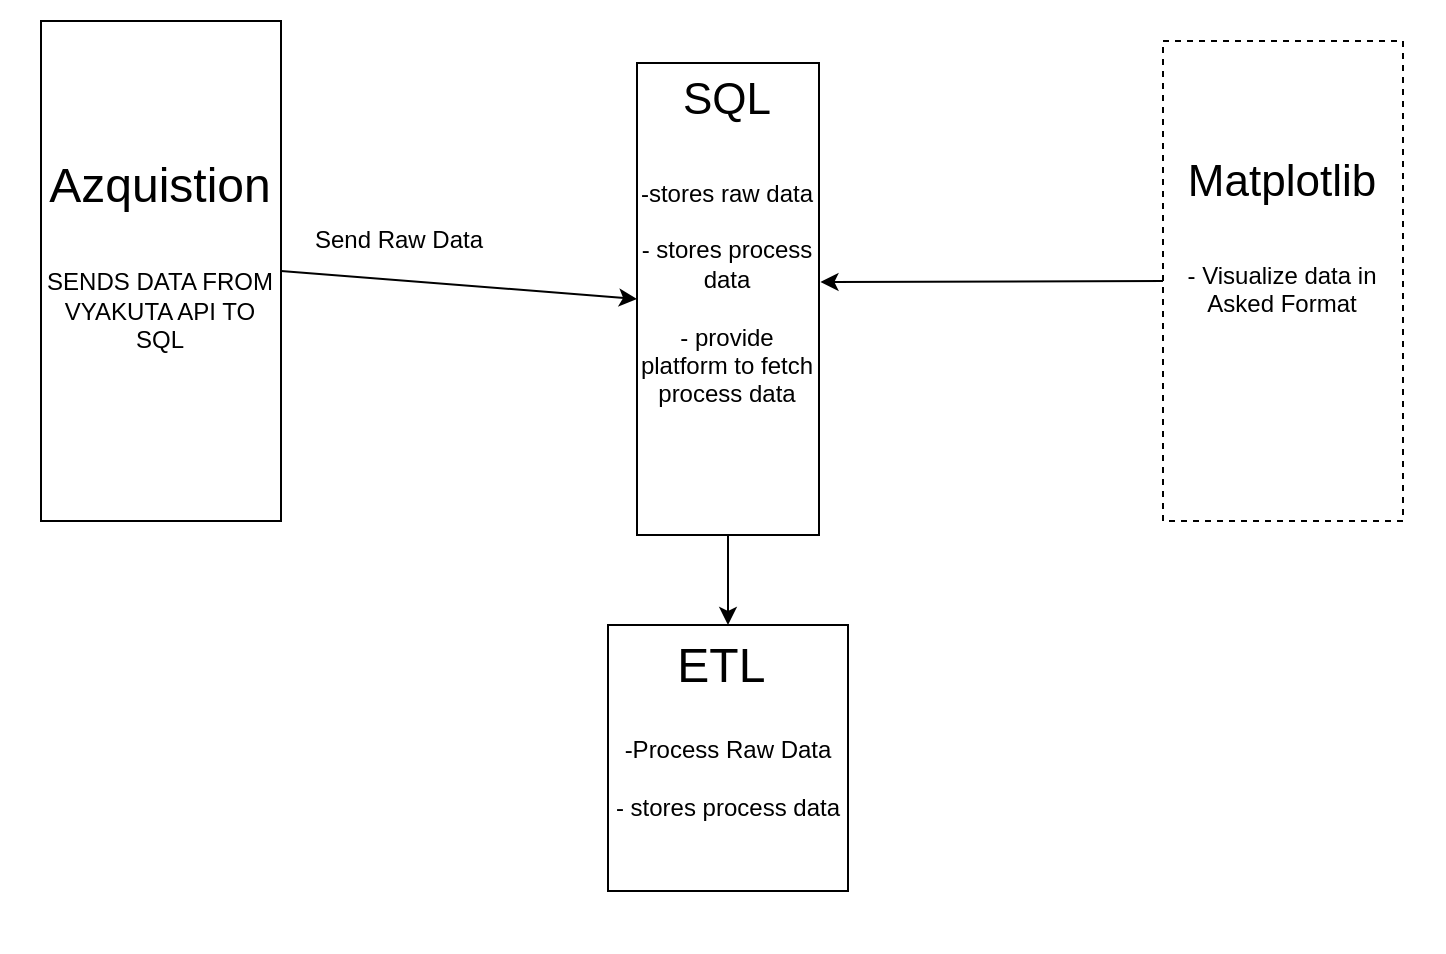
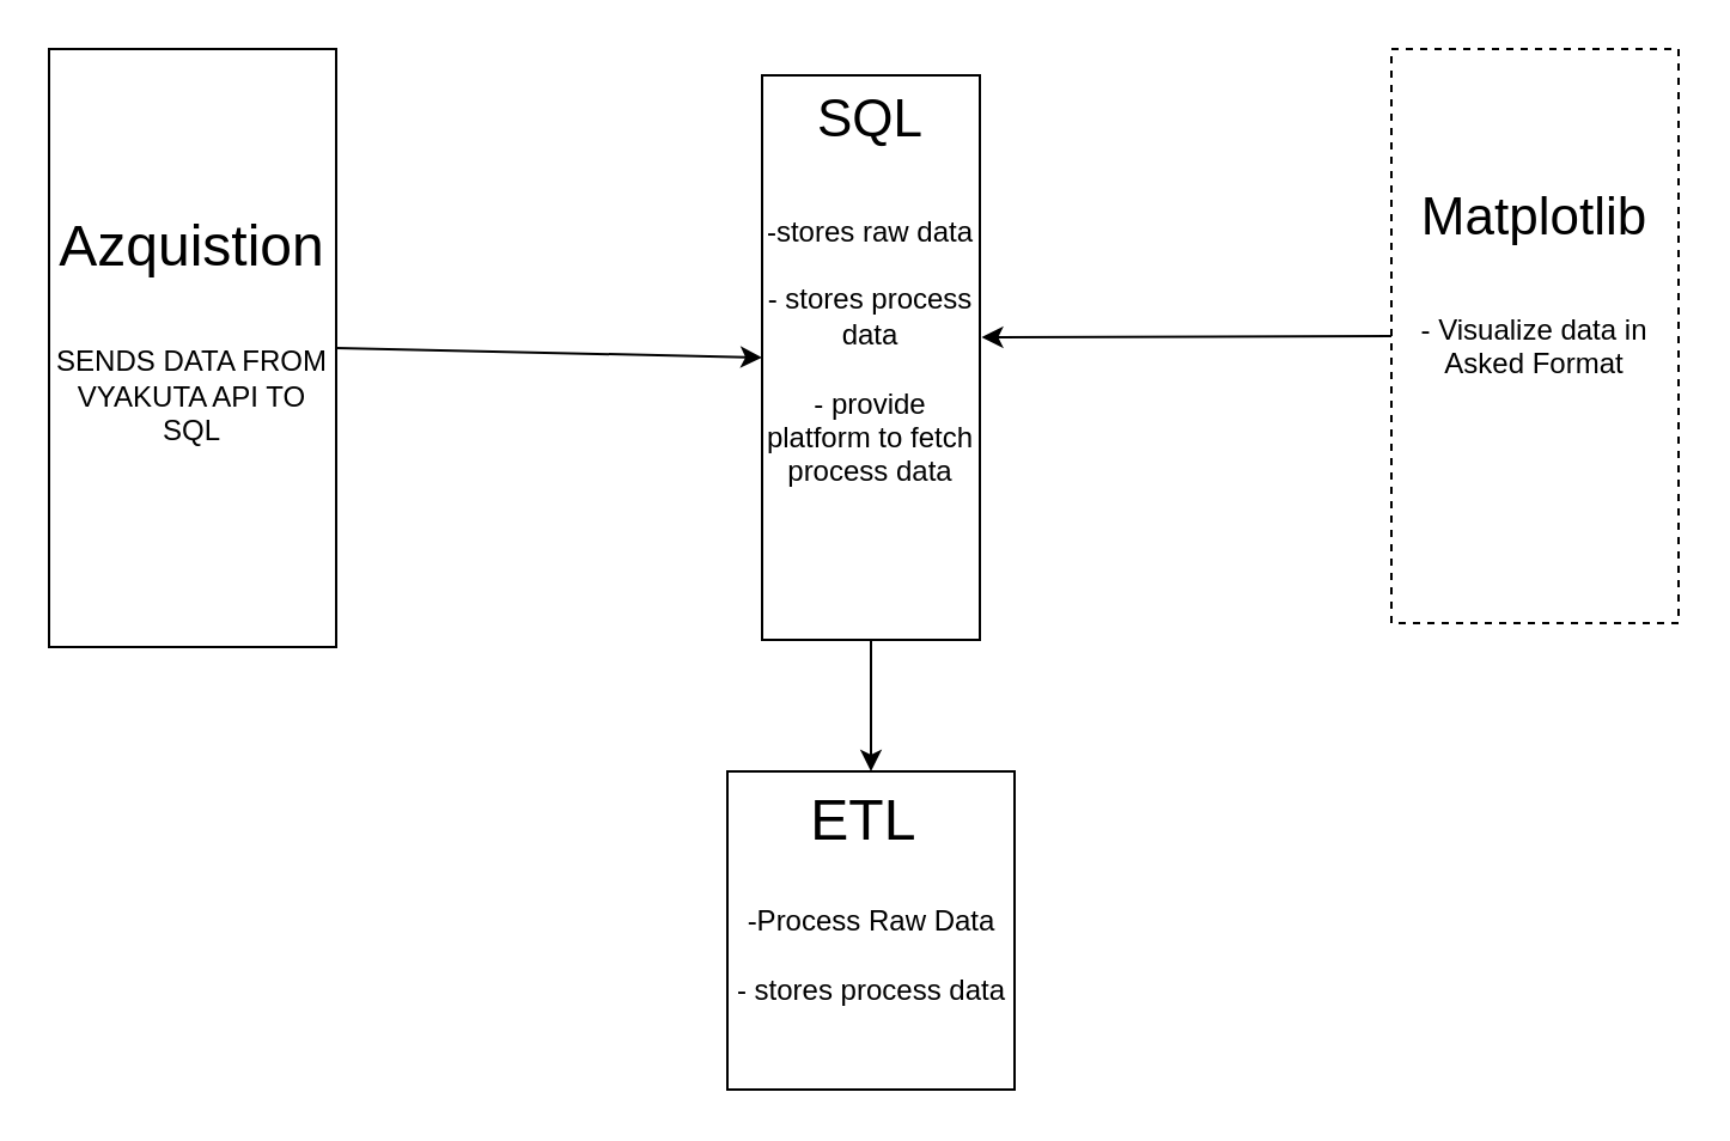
  <mxCell id="0" />
  <mxCell id="1" parent="0" />
- <mxCell id="2" value="&lt;div style=&quot;font-size: 24px;&quot;&gt;Azquistion &lt;font style=&quot;font-size: 24px;&quot;&gt;&lt;font style=&quot;font-size: 24px;&quot;&gt;&lt;br&gt;&lt;/font&gt;&lt;/font&gt;&lt;/div&gt;&lt;div&gt;&lt;font style=&quot;font-size: 22px;&quot;&gt;&lt;br&gt;&lt;/font&gt;&lt;/div&gt;&lt;div&gt;SENDS DATA FROM VYAKUTA API TO SQL &lt;br&gt;&lt;/div&gt;&lt;div&gt;&lt;font size=&quot;1&quot;&gt;&lt;br&gt;&lt;/font&gt;&lt;/div&gt;" style="rounded=0;whiteSpace=wrap;html=1;" parent="1" vertex="1"><mxGeometry x="20" y="10" width="120" height="250" as="geometry" /></mxCell>
+ <mxCell id="2" value="&lt;div style=&quot;font-size: 24px;&quot;&gt;Azquistion &lt;font style=&quot;font-size: 24px;&quot;&gt;&lt;font style=&quot;font-size: 24px;&quot;&gt;&lt;br&gt;&lt;/font&gt;&lt;/font&gt;&lt;/div&gt;&lt;div&gt;&lt;font style=&quot;font-size: 22px;&quot;&gt;&lt;br&gt;&lt;/font&gt;&lt;/div&gt;&lt;div&gt;SENDS DATA FROM VYAKUTA API TO SQL &lt;br&gt;&lt;/div&gt;&lt;div&gt;&lt;font size=&quot;1&quot;&gt;&lt;br&gt;&lt;/font&gt;&lt;/div&gt;" style="rounded=0;whiteSpace=wrap;html=1;" parent="1" vertex="1"><mxGeometry x="20" y="20" width="120" height="250" as="geometry" /></mxCell>
  <mxCell id="3" value="" style="endArrow=classic;html=1;rounded=0;exitX=1;exitY=0.5;exitDx=0;exitDy=0;entryX=0;entryY=0.5;entryDx=0;entryDy=0;" parent="1" source="2" target="4" edge="1"><mxGeometry width="50" height="50" relative="1" as="geometry"><mxPoint x="352" y="233" as="sourcePoint" /><mxPoint x="242" y="23" as="targetPoint" /></mxGeometry></mxCell>
  <mxCell id="4" value="&lt;div&gt;&lt;font style=&quot;font-size: 22px;&quot;&gt;SQL&lt;br&gt;&lt;/font&gt;&lt;/div&gt;&lt;div&gt;&lt;font style=&quot;font-size: 22px;&quot;&gt;&lt;br&gt;&lt;/font&gt;&lt;/div&gt;&lt;div style=&quot;&quot;&gt;-stores raw data&lt;/div&gt;&lt;div style=&quot;&quot;&gt;&lt;br&gt;&lt;/div&gt;&lt;div style=&quot;&quot;&gt;- stores process data&lt;/div&gt;&lt;div style=&quot;&quot;&gt;&lt;br&gt;&lt;/div&gt;&lt;div style=&quot;&quot;&gt;- provide platform to fetch process data&lt;br&gt;&lt;/div&gt;&lt;div style=&quot;&quot;&gt;&lt;br&gt;&lt;/div&gt;&lt;div style=&quot;&quot;&gt;&lt;br&gt;&lt;/div&gt;&lt;div style=&quot;&quot;&gt;&amp;nbsp; &lt;br&gt;&lt;/div&gt;&lt;div style=&quot;&quot;&gt;&lt;br&gt;&lt;/div&gt;" style="rounded=0;whiteSpace=wrap;html=1;" parent="1" vertex="1"><mxGeometry x="318" y="31" width="91" height="236" as="geometry" /></mxCell>
- <mxCell id="5" value="&lt;div&gt;&lt;font style=&quot;font-size: 24px;&quot;&gt;ETL&amp;nbsp; &lt;/font&gt;&lt;br&gt;&lt;/div&gt;&lt;div&gt;&lt;font style=&quot;font-size: 17px;&quot;&gt;&lt;br&gt;&lt;/font&gt;&lt;/div&gt;&lt;div&gt;-Process Raw Data&lt;br&gt;&lt;/div&gt;&lt;div&gt;&lt;br&gt;&lt;/div&gt;&lt;div&gt;- stores process data&lt;br&gt;&lt;/div&gt;&lt;div style=&quot;&quot;&gt;&lt;font style=&quot;font-size: 12px;&quot;&gt;&lt;br&gt;&lt;/font&gt;&lt;/div&gt;&lt;div style=&quot;&quot;&gt;&lt;font style=&quot;font-size: 12px;&quot;&gt;&lt;br&gt;&lt;/font&gt;&lt;/div&gt;" style="rounded=0;whiteSpace=wrap;html=1;" parent="1" vertex="1"><mxGeometry x="303.5" y="312" width="120" height="133" as="geometry" /></mxCell>
+ <mxCell id="5" value="&lt;div&gt;&lt;font style=&quot;font-size: 24px;&quot;&gt;ETL&amp;nbsp; &lt;/font&gt;&lt;br&gt;&lt;/div&gt;&lt;div&gt;&lt;font style=&quot;font-size: 17px;&quot;&gt;&lt;br&gt;&lt;/font&gt;&lt;/div&gt;&lt;div&gt;-Process Raw Data&lt;br&gt;&lt;/div&gt;&lt;div&gt;&lt;br&gt;&lt;/div&gt;&lt;div&gt;- stores process data&lt;br&gt;&lt;/div&gt;&lt;div style=&quot;&quot;&gt;&lt;font style=&quot;font-size: 12px;&quot;&gt;&lt;br&gt;&lt;/font&gt;&lt;/div&gt;&lt;div style=&quot;&quot;&gt;&lt;font style=&quot;font-size: 12px;&quot;&gt;&lt;br&gt;&lt;/font&gt;&lt;/div&gt;" style="rounded=0;whiteSpace=wrap;html=1;" parent="1" vertex="1"><mxGeometry x="303.5" y="322" width="120" height="133" as="geometry" /></mxCell>
  <mxCell id="6" value="&lt;div&gt;&lt;font style=&quot;font-size: 22px;&quot;&gt;Matplotlib&lt;br&gt;&lt;/font&gt;&lt;/div&gt;&lt;div&gt;&lt;font style=&quot;font-size: 22px;&quot;&gt;&lt;br&gt;&lt;/font&gt;&lt;/div&gt;&lt;div&gt;&lt;span class=&quot;hljs-bullet&quot;&gt;   -&lt;/span&gt; Visualize data in Asked Format &lt;span class=&quot;hljs-bullet&quot;&gt;&lt;/span&gt;&lt;/div&gt;&lt;div&gt;&lt;span class=&quot;hljs-bullet&quot;&gt;&lt;br&gt;&lt;/span&gt;&lt;/div&gt;&lt;div&gt;&lt;span class=&quot;hljs-bullet&quot;&gt;&lt;br&gt;&lt;/span&gt;&lt;/div&gt;&lt;div&gt;&lt;br&gt;&lt;/div&gt;" style="rounded=0;whiteSpace=wrap;html=1;dashed=1;" parent="1" vertex="1"><mxGeometry x="581" y="20" width="120" height="240" as="geometry" /></mxCell>
  <mxCell id="7" value="" style="endArrow=classic;html=1;rounded=0;exitX=0.5;exitY=1;exitDx=0;exitDy=0;entryX=0.5;entryY=0;entryDx=0;entryDy=0;" parent="1" source="4" target="5" edge="1"><mxGeometry width="50" height="50" relative="1" as="geometry"><mxPoint x="132" y="33" as="sourcePoint" /><mxPoint x="192" y="33" as="targetPoint" /></mxGeometry></mxCell>
  <mxCell id="8" value="" style="endArrow=classic;html=1;rounded=0;exitX=0;exitY=0.5;exitDx=0;exitDy=0;entryX=1.008;entryY=0.464;entryDx=0;entryDy=0;entryPerimeter=0;" parent="1" source="6" target="4" edge="1"><mxGeometry width="50" height="50" relative="1" as="geometry"><mxPoint x="312" y="33" as="sourcePoint" /><mxPoint x="387" y="33" as="targetPoint" /></mxGeometry></mxCell>
- <mxCell id="9" value="&lt;div&gt;Send Raw Data&lt;/div&gt;&lt;div&gt;&lt;br&gt;&lt;/div&gt;" style="text;html=1;align=center;verticalAlign=middle;resizable=0;points=[];autosize=1;strokeColor=none;fillColor=none;" parent="1" vertex="1"><mxGeometry x="148" y="106" width="101" height="41" as="geometry" /></mxCell>
